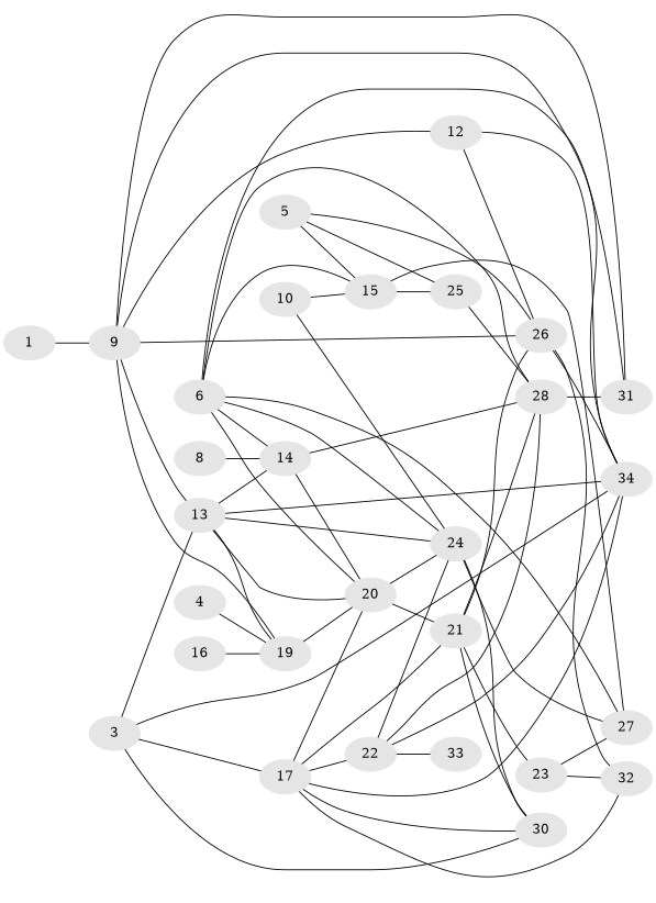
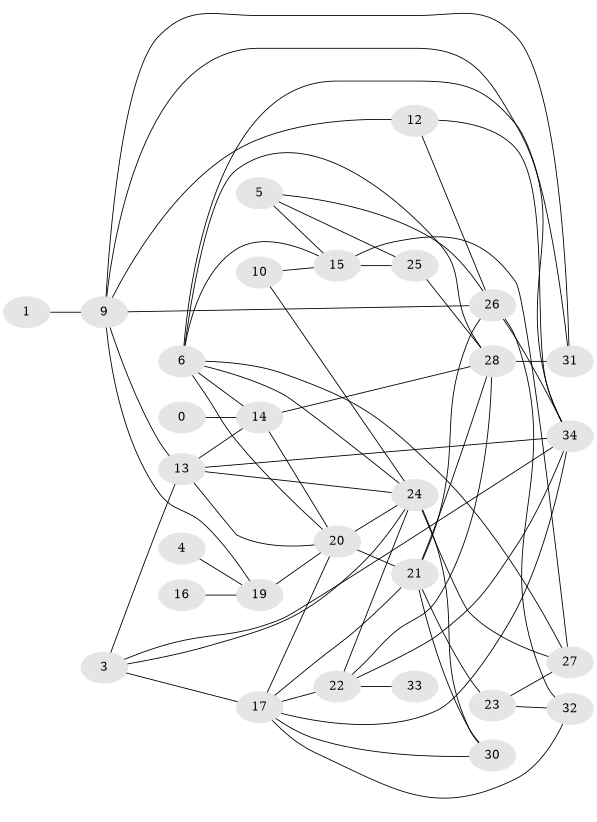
  graph {
    rankdir=LR
    node [color=gray90 style=filled]
    edge [weight=1.0]
    1
    9
    13
    34
    19
    26
    31
    12
    3
    17
    24
    14
    20
    21
    22
    30
    32
    n18 [label=27]
    4
    5
    15
    25
    28
    6
-   8
+   8 [label=0]
    10
    16
    23
    33
    1 -- 9
    9 -- 13
    9 -- 34
    9 -- 19 [weight=2.0]
    9 -- 26
    9 -- 31
    9 -- 12
    13 -- 34
-   13 -- 19 [weight=2.0]
    13 -- 24
    13 -- 14
    13 -- 20
    19 -- 20 [weight=2.0]
    26 -- 34
    26 -- 32
    12 -- 34
    12 -- 26
    3 -- 13
    3 -- 34
    3 -- 17
-   3 -- 30
+   3 -- 24
    17 -- 34
    17 -- 20
    17 -- 21
    17 -- 22
    17 -- 30
    17 -- 32
    24 -- 30
    24 -- n18 [weight=2.0]
    14 -- 20
    14 -- 28
    20 -- 24
    20 -- 21
    21 -- 26
    21 -- 30
    21 -- 28
    21 -- 23
    22 -- 34
    22 -- 24
    22 -- 28 [weight=2.0]
    22 -- 33
    4 -- 19
    5 -- 26 [weight=2.0]
    5 -- 15
    5 -- 25
    15 -- n18
    15 -- 25
    25 -- 28
    28 -- 31 [weight=3.0]
    6 -- 31
    6 -- 24
    6 -- 14 [weight=2.0]
    6 -- 20
    6 -- n18
    6 -- 15
    6 -- 28
    8 -- 14
    10 -- 24
    10 -- 15
    16 -- 19
    23 -- 32
    23 -- n18
  }
